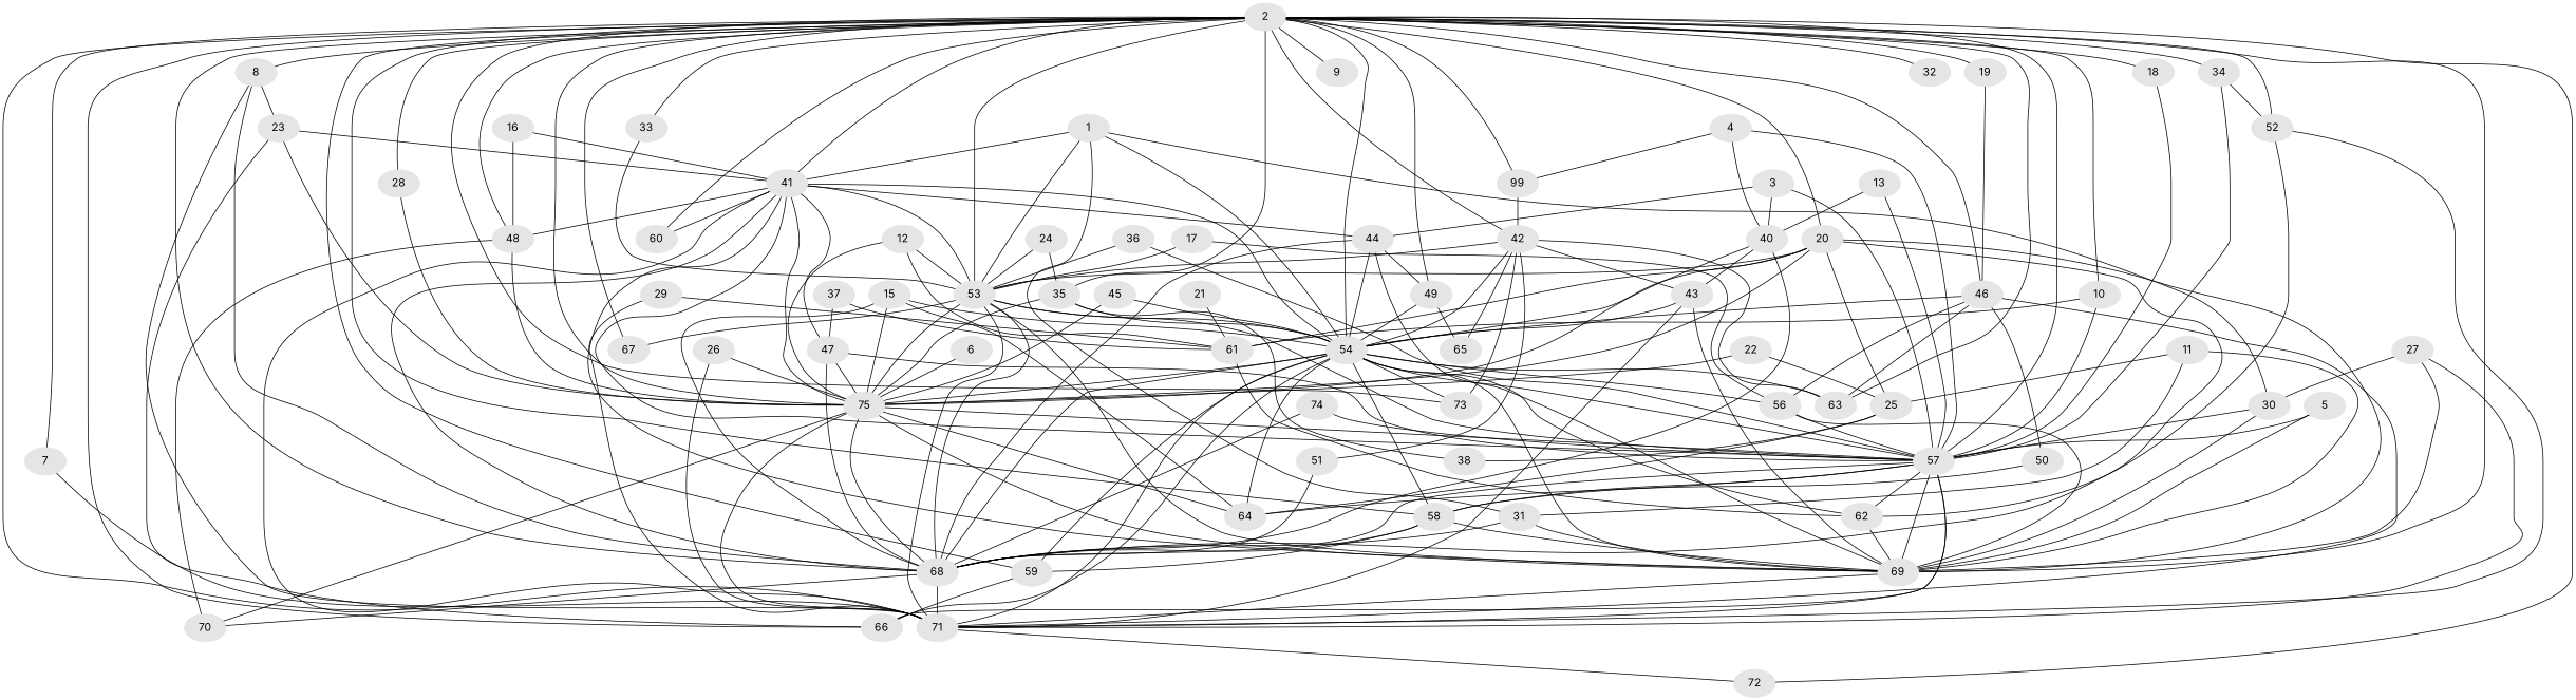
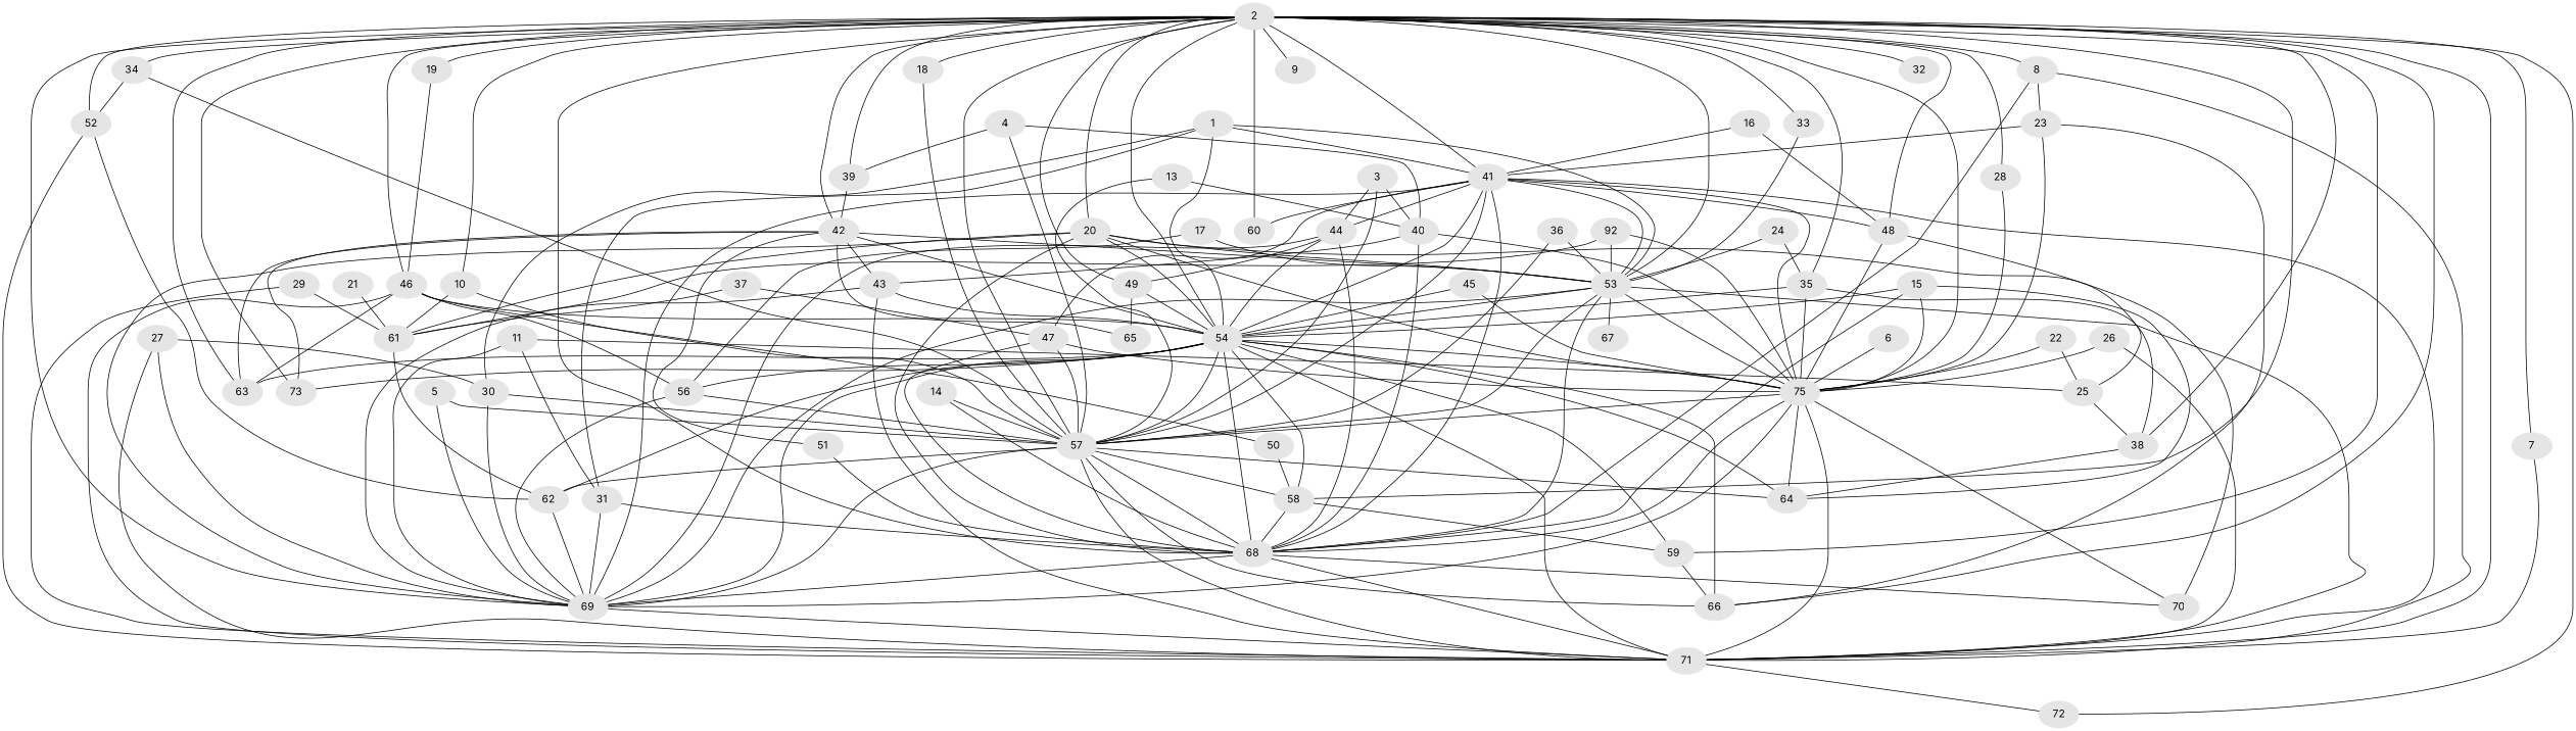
  graph {
    fontname=Inter
    node [color=gray90 fontname=Inter style=filled]
    edge [fontname=Inter weight=1.0]
    1
    30
    31
    41
    53
    54
    57
    69
    68
    48
    n11 [label=75]
    60
    71
    44
    47
    67
    58
    59
    63
    66
    73
    64
    56
    62
    2
    7
    8
    9
    10
    18
    19
    20
    28
    32
    33
    34
    35
-   39 [label=99]
+   39
    42
    46
    49
    52
    72
    23
    61
    25
    38
    43
    51
    65
    50
    70
    3
    40
    4
    5
    6
    11
-   12
+   12 [label=92]
    13
-   14 [label=74]
+   14
    15
    16
    17
    21
    22
    24
    26
    27
    29
    36
    37
    45
    1 -- 30
    1 -- 31
    1 -- 41
    1 -- 53
    1 -- 54
    30 -- 57
    30 -- 69
    31 -- 69
    31 -- 68
    41 -- 53
    41 -- 54
    41 -- 57 [weight=2.0]
    41 -- 69
    41 -- 68 [weight=2.0]
    41 -- 48 [weight=2.0]
    41 -- n11
    41 -- 60
    41 -- 71
    41 -- 44
    41 -- 47
    53 -- 54
    53 -- 57
    53 -- 69
    53 -- 68
    53 -- n11
    53 -- 71
    53 -- 67
    54 -- 57
    54 -- 69 [weight=2.0]
    54 -- 68 [weight=2.0]
    54 -- n11 [weight=2.0]
    54 -- 71
    54 -- 58
    54 -- 59
    54 -- 63
    54 -- 66
    54 -- 73
    54 -- 64
    54 -- 56 [weight=2.0]
    54 -- 62
    57 -- 69 [weight=2.0]
    57 -- 68
    57 -- 71
    57 -- 58
    57 -- 66
    57 -- 64
    57 -- 62
    69 -- 71
-   58 -- 69
+   68 -- 69
    68 -- 71
    68 -- 70
    48 -- n11
    48 -- 70
    n11 -- 57
    n11 -- 69
    n11 -- 68
    n11 -- 71
    n11 -- 64
    n11 -- 70
    71 -- 72
    44 -- 54
    44 -- 69
    44 -- 68
    44 -- 49
    47 -- 57
    47 -- 68 [weight=2.0]
    47 -- n11
    58 -- 68
    58 -- 59
    59 -- 66
    56 -- 57
    56 -- 69
    62 -- 69
    2 -- 41 [weight=3.0]
    2 -- 53 [weight=3.0]
    2 -- 54 [weight=2.0]
    2 -- 57 [weight=3.0]
    2 -- 69 [weight=3.0]
    2 -- 68 [weight=2.0]
    2 -- 48
    2 -- n11 [weight=2.0]
    2 -- 60
    2 -- 71 [weight=3.0]
-   2 -- 67
+   2 -- 38
    2 -- 58
    2 -- 59
    2 -- 63
    2 -- 66
    2 -- 73
    2 -- 7
    2 -- 8
    2 -- 9
    2 -- 10
    2 -- 18
    2 -- 19
    2 -- 20
    2 -- 28
    2 -- 32
    2 -- 33
    2 -- 34 [weight=2.0]
    2 -- 35 [weight=2.0]
    2 -- 39
    2 -- 42
    2 -- 46
    2 -- 49 [weight=2.0]
    2 -- 52 [weight=2.0]
    2 -- 72
    7 -- 71
    8 -- 68
    8 -- 71
    8 -- 23
    10 -- 57
    10 -- 61
    18 -- 57
    19 -- 46
    20 -- 53
    20 -- 54
    20 -- 69
    20 -- 68
    20 -- n11
    20 -- 61
    20 -- 25
    28 -- n11
    33 -- 53
    34 -- 57
    34 -- 52
    35 -- 54
    35 -- n11
    35 -- 38
    39 -- 42
    42 -- 53
    42 -- 54
    42 -- 63
    42 -- 73
    42 -- 43
    42 -- 51
    42 -- 65
    46 -- 54 [weight=2.0]
    46 -- 71 [weight=2.0]
    46 -- 63
    46 -- 56
    46 -- 50
    49 -- 54
    49 -- 65
    52 -- 71
    52 -- 62
    23 -- 41
    23 -- n11
    23 -- 66
    61 -- 62
-   25 -- 64
+   38 -- 64
    25 -- 38
    43 -- 54
    43 -- 69
    43 -- 71
    51 -- 68
    50 -- 58
    3 -- 57
    3 -- 44
    3 -- 40
    40 -- 68 [weight=2.0]
    40 -- n11
    40 -- 43
    4 -- 57
    4 -- 39
    4 -- 40
    5 -- 57
    5 -- 69
    6 -- n11
    11 -- 31
    11 -- 69
    11 -- 25
    12 -- 53
    12 -- n11
    12 -- 61
    13 -- 57
    13 -- 40
    14 -- 57
    14 -- 68
    15 -- 54
    15 -- 68
    15 -- n11
    15 -- 64
    16 -- 41
    16 -- 48
    17 -- 53
    17 -- 56
    21 -- 61
    22 -- n11
    22 -- 25
    24 -- 53
    24 -- 35
    26 -- n11
    26 -- 71
    27 -- 30
    27 -- 69
    27 -- 71
    29 -- 71
    29 -- 61 [weight=2.0]
    36 -- 53
    36 -- 57
    37 -- 47
    37 -- 61
    45 -- 54
    45 -- n11
  }
